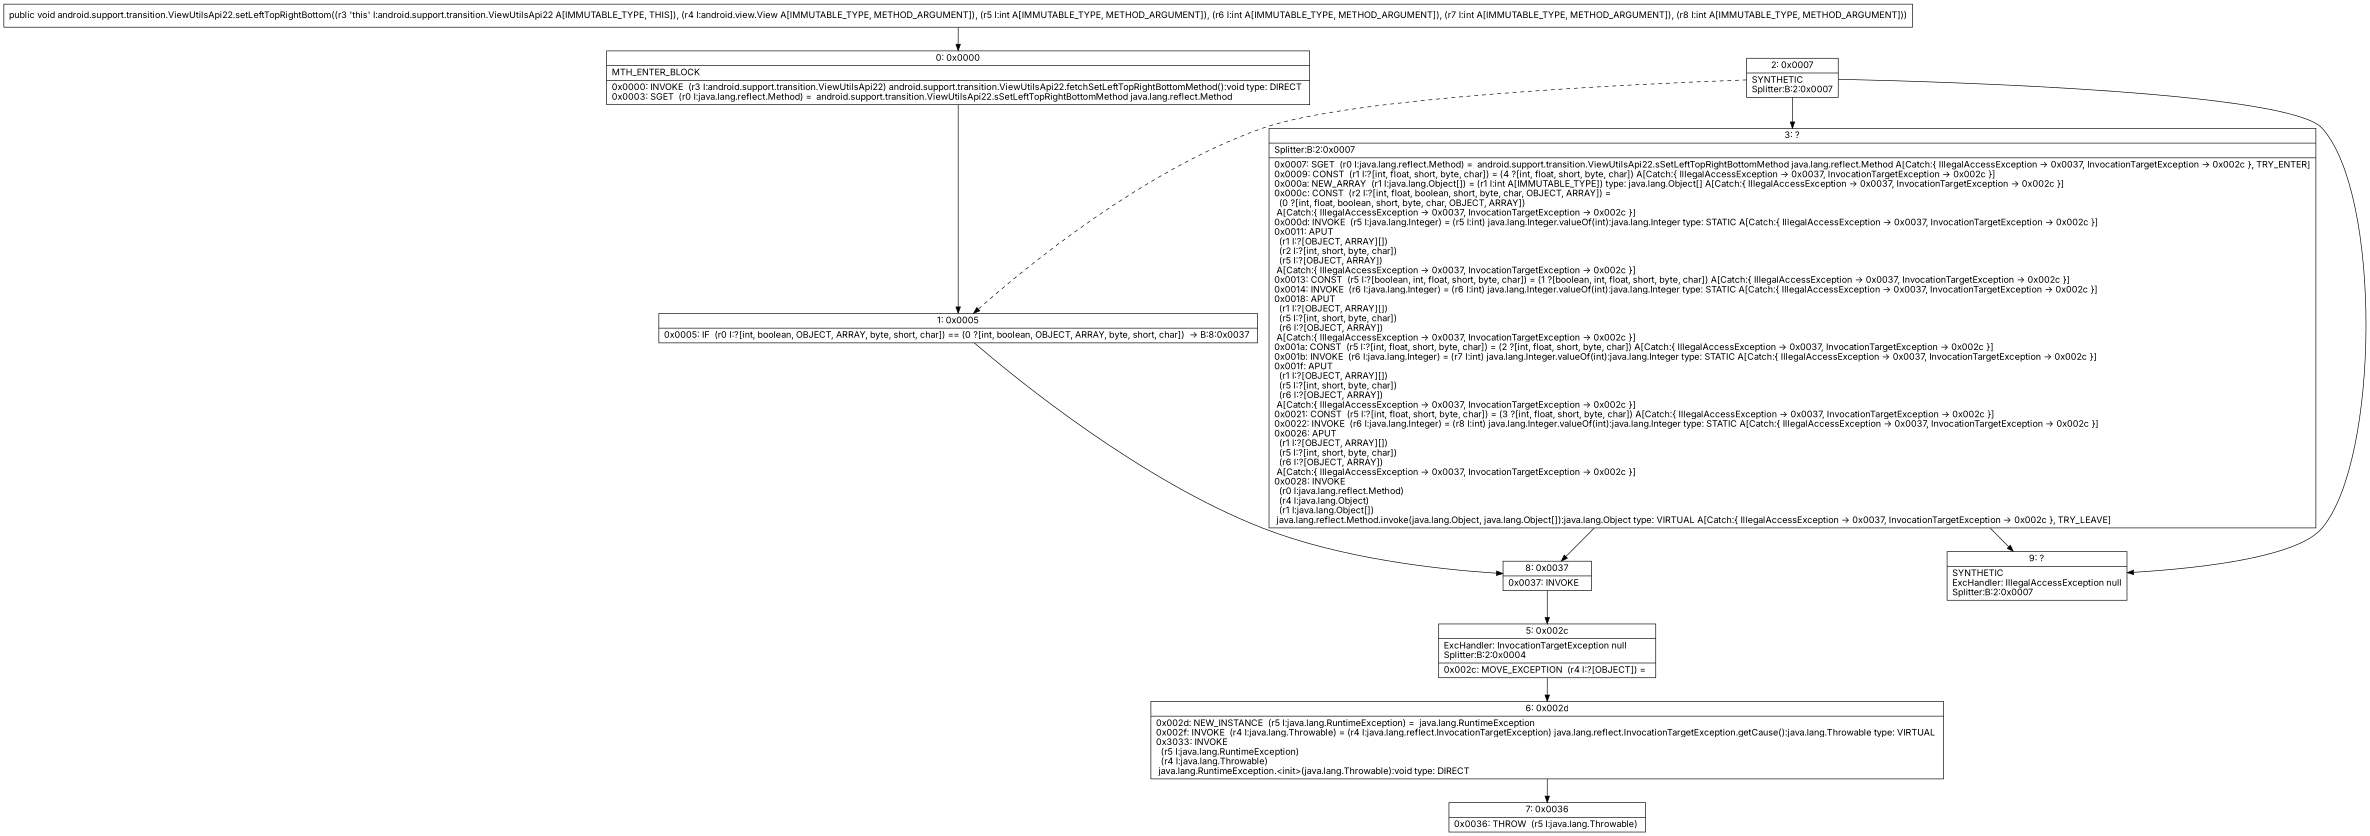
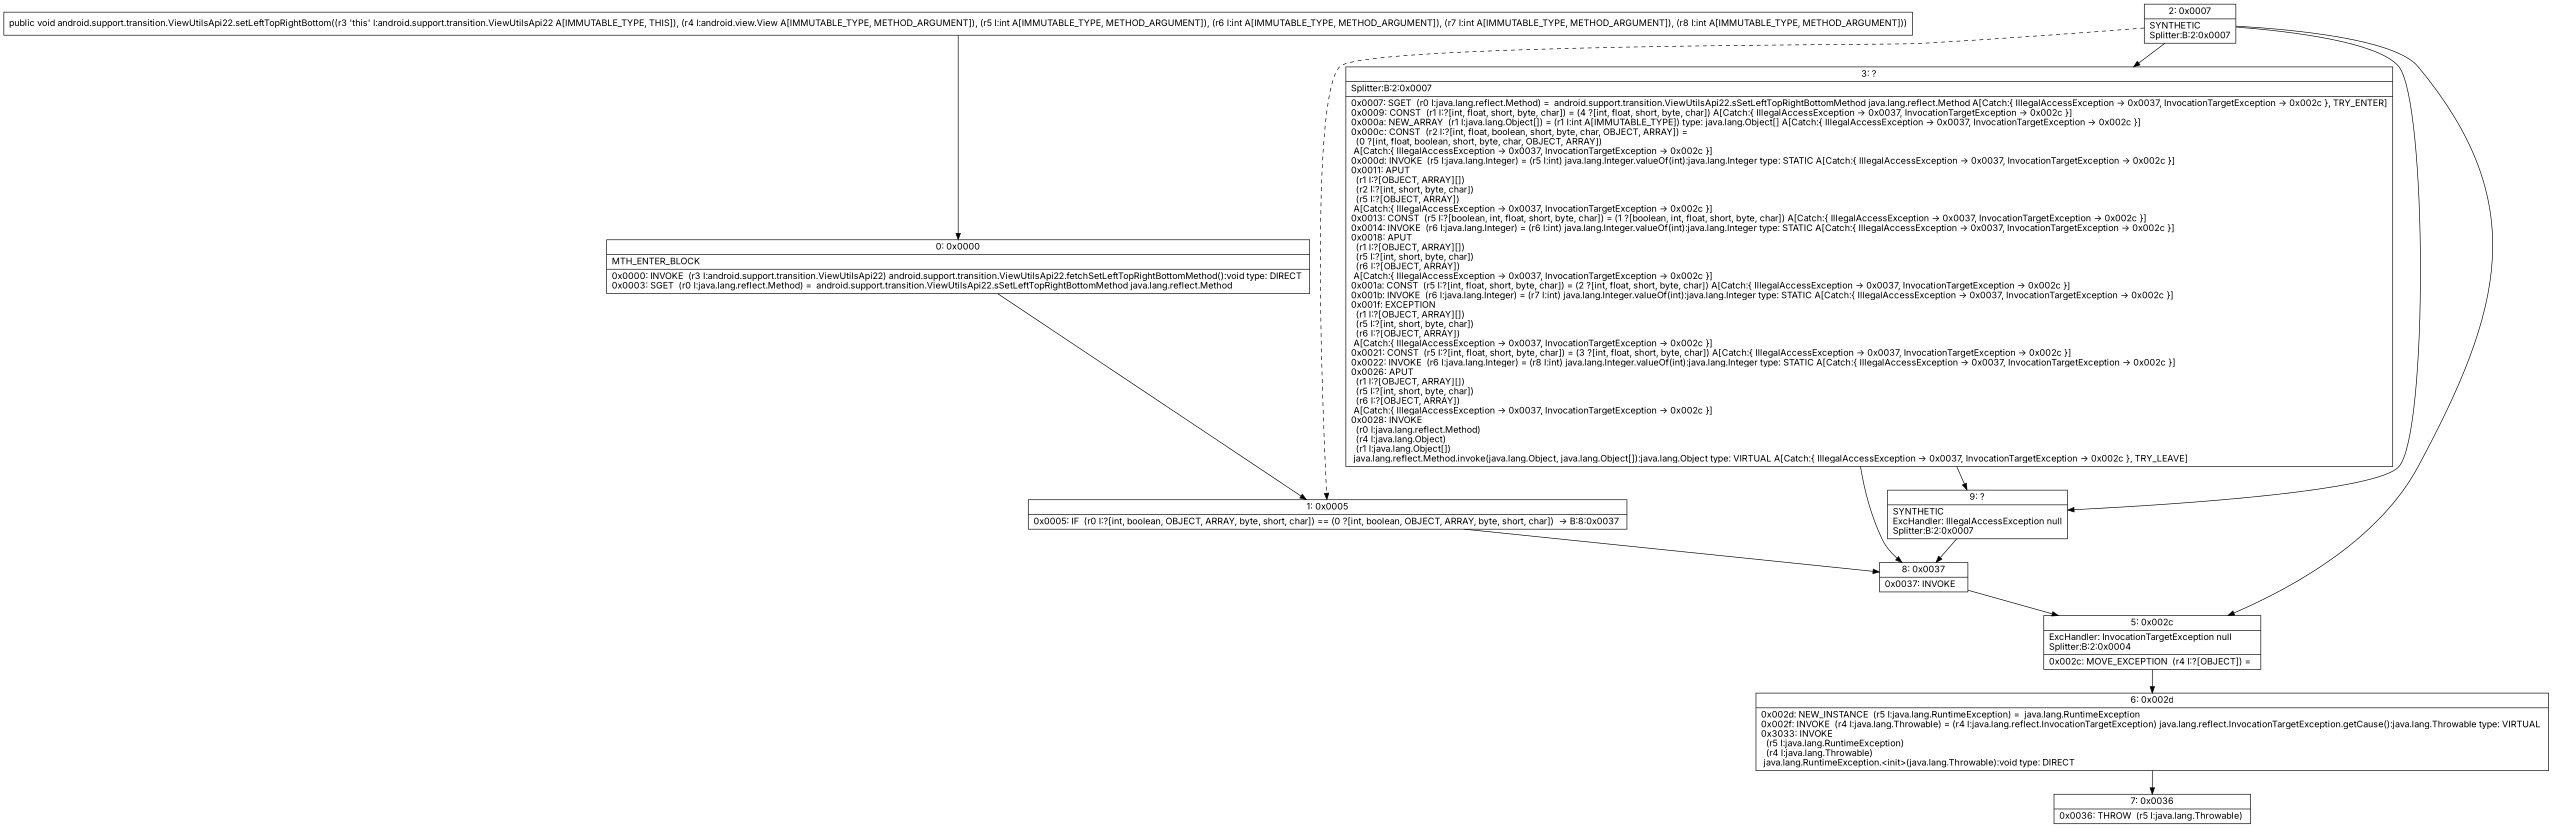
  digraph {
    fontname=Inter
    node [fontname=Inter shape=record]
    edge [fontname=Inter]
    n1 [label="{0\:\ 0x0000|MTH_ENTER_BLOCK\l|0x0000: INVOKE  (r3 I:android.support.transition.ViewUtilsApi22) android.support.transition.ViewUtilsApi22.fetchSetLeftTopRightBottomMethod():void type: DIRECT \l0x0003: SGET  (r0 I:java.lang.reflect.Method) =  android.support.transition.ViewUtilsApi22.sSetLeftTopRightBottomMethod java.lang.reflect.Method \l}"]
    n2 [label="{1\:\ 0x0005|0x0005: IF  (r0 I:?[int, boolean, OBJECT, ARRAY, byte, short, char]) == (0 ?[int, boolean, OBJECT, ARRAY, byte, short, char])  \-\> B:8:0x0037 \l}"]
    n3 [label="{8\:\ 0x0037|0x0037: INVOKE   \l}"]
    n4 [label="{2\:\ 0x0007|SYNTHETIC\lSplitter:B:2:0x0007\l}"]
-   n5 [label="{3\:\ ?|Splitter:B:2:0x0007\l|0x0007: SGET  (r0 I:java.lang.reflect.Method) =  android.support.transition.ViewUtilsApi22.sSetLeftTopRightBottomMethod java.lang.reflect.Method A[Catch:\{ IllegalAccessException \-\> 0x0037, InvocationTargetException \-\> 0x002c \}, TRY_ENTER]\l0x0009: CONST  (r1 I:?[int, float, short, byte, char]) = (4 ?[int, float, short, byte, char]) A[Catch:\{ IllegalAccessException \-\> 0x0037, InvocationTargetException \-\> 0x002c \}]\l0x000a: NEW_ARRAY  (r1 I:java.lang.Object[]) = (r1 I:int A[IMMUTABLE_TYPE]) type: java.lang.Object[] A[Catch:\{ IllegalAccessException \-\> 0x0037, InvocationTargetException \-\> 0x002c \}]\l0x000c: CONST  (r2 I:?[int, float, boolean, short, byte, char, OBJECT, ARRAY]) = \l  (0 ?[int, float, boolean, short, byte, char, OBJECT, ARRAY])\l A[Catch:\{ IllegalAccessException \-\> 0x0037, InvocationTargetException \-\> 0x002c \}]\l0x000d: INVOKE  (r5 I:java.lang.Integer) = (r5 I:int) java.lang.Integer.valueOf(int):java.lang.Integer type: STATIC A[Catch:\{ IllegalAccessException \-\> 0x0037, InvocationTargetException \-\> 0x002c \}]\l0x0011: APUT  \l  (r1 I:?[OBJECT, ARRAY][])\l  (r2 I:?[int, short, byte, char])\l  (r5 I:?[OBJECT, ARRAY])\l A[Catch:\{ IllegalAccessException \-\> 0x0037, InvocationTargetException \-\> 0x002c \}]\l0x0013: CONST  (r5 I:?[boolean, int, float, short, byte, char]) = (1 ?[boolean, int, float, short, byte, char]) A[Catch:\{ IllegalAccessException \-\> 0x0037, InvocationTargetException \-\> 0x002c \}]\l0x0014: INVOKE  (r6 I:java.lang.Integer) = (r6 I:int) java.lang.Integer.valueOf(int):java.lang.Integer type: STATIC A[Catch:\{ IllegalAccessException \-\> 0x0037, InvocationTargetException \-\> 0x002c \}]\l0x0018: APUT  \l  (r1 I:?[OBJECT, ARRAY][])\l  (r5 I:?[int, short, byte, char])\l  (r6 I:?[OBJECT, ARRAY])\l A[Catch:\{ IllegalAccessException \-\> 0x0037, InvocationTargetException \-\> 0x002c \}]\l0x001a: CONST  (r5 I:?[int, float, short, byte, char]) = (2 ?[int, float, short, byte, char]) A[Catch:\{ IllegalAccessException \-\> 0x0037, InvocationTargetException \-\> 0x002c \}]\l0x001b: INVOKE  (r6 I:java.lang.Integer) = (r7 I:int) java.lang.Integer.valueOf(int):java.lang.Integer type: STATIC A[Catch:\{ IllegalAccessException \-\> 0x0037, InvocationTargetException \-\> 0x002c \}]\l0x001f: APUT  \l  (r1 I:?[OBJECT, ARRAY][])\l  (r5 I:?[int, short, byte, char])\l  (r6 I:?[OBJECT, ARRAY])\l A[Catch:\{ IllegalAccessException \-\> 0x0037, InvocationTargetException \-\> 0x002c \}]\l0x0021: CONST  (r5 I:?[int, float, short, byte, char]) = (3 ?[int, float, short, byte, char]) A[Catch:\{ IllegalAccessException \-\> 0x0037, InvocationTargetException \-\> 0x002c \}]\l0x0022: INVOKE  (r6 I:java.lang.Integer) = (r8 I:int) java.lang.Integer.valueOf(int):java.lang.Integer type: STATIC A[Catch:\{ IllegalAccessException \-\> 0x0037, InvocationTargetException \-\> 0x002c \}]\l0x0026: APUT  \l  (r1 I:?[OBJECT, ARRAY][])\l  (r5 I:?[int, short, byte, char])\l  (r6 I:?[OBJECT, ARRAY])\l A[Catch:\{ IllegalAccessException \-\> 0x0037, InvocationTargetException \-\> 0x002c \}]\l0x0028: INVOKE  \l  (r0 I:java.lang.reflect.Method)\l  (r4 I:java.lang.Object)\l  (r1 I:java.lang.Object[])\l java.lang.reflect.Method.invoke(java.lang.Object, java.lang.Object[]):java.lang.Object type: VIRTUAL A[Catch:\{ IllegalAccessException \-\> 0x0037, InvocationTargetException \-\> 0x002c \}, TRY_LEAVE]\l}"]
+   n5 [label="{3\:\ ?|Splitter:B:2:0x0007\l|0x0007: SGET  (r0 I:java.lang.reflect.Method) =  android.support.transition.ViewUtilsApi22.sSetLeftTopRightBottomMethod java.lang.reflect.Method A[Catch:\{ IllegalAccessException \-\> 0x0037, InvocationTargetException \-\> 0x002c \}, TRY_ENTER]\l0x0009: CONST  (r1 I:?[int, float, short, byte, char]) = (4 ?[int, float, short, byte, char]) A[Catch:\{ IllegalAccessException \-\> 0x0037, InvocationTargetException \-\> 0x002c \}]\l0x000a: NEW_ARRAY  (r1 I:java.lang.Object[]) = (r1 I:int A[IMMUTABLE_TYPE]) type: java.lang.Object[] A[Catch:\{ IllegalAccessException \-\> 0x0037, InvocationTargetException \-\> 0x002c \}]\l0x000c: CONST  (r2 I:?[int, float, boolean, short, byte, char, OBJECT, ARRAY]) = \l  (0 ?[int, float, boolean, short, byte, char, OBJECT, ARRAY])\l A[Catch:\{ IllegalAccessException \-\> 0x0037, InvocationTargetException \-\> 0x002c \}]\l0x000d: INVOKE  (r5 I:java.lang.Integer) = (r5 I:int) java.lang.Integer.valueOf(int):java.lang.Integer type: STATIC A[Catch:\{ IllegalAccessException \-\> 0x0037, InvocationTargetException \-\> 0x002c \}]\l0x0011: APUT  \l  (r1 I:?[OBJECT, ARRAY][])\l  (r2 I:?[int, short, byte, char])\l  (r5 I:?[OBJECT, ARRAY])\l A[Catch:\{ IllegalAccessException \-\> 0x0037, InvocationTargetException \-\> 0x002c \}]\l0x0013: CONST  (r5 I:?[boolean, int, float, short, byte, char]) = (1 ?[boolean, int, float, short, byte, char]) A[Catch:\{ IllegalAccessException \-\> 0x0037, InvocationTargetException \-\> 0x002c \}]\l0x0014: INVOKE  (r6 I:java.lang.Integer) = (r6 I:int) java.lang.Integer.valueOf(int):java.lang.Integer type: STATIC A[Catch:\{ IllegalAccessException \-\> 0x0037, InvocationTargetException \-\> 0x002c \}]\l0x0018: APUT  \l  (r1 I:?[OBJECT, ARRAY][])\l  (r5 I:?[int, short, byte, char])\l  (r6 I:?[OBJECT, ARRAY])\l A[Catch:\{ IllegalAccessException \-\> 0x0037, InvocationTargetException \-\> 0x002c \}]\l0x001a: CONST  (r5 I:?[int, float, short, byte, char]) = (2 ?[int, float, short, byte, char]) A[Catch:\{ IllegalAccessException \-\> 0x0037, InvocationTargetException \-\> 0x002c \}]\l0x001b: INVOKE  (r6 I:java.lang.Integer) = (r7 I:int) java.lang.Integer.valueOf(int):java.lang.Integer type: STATIC A[Catch:\{ IllegalAccessException \-\> 0x0037, InvocationTargetException \-\> 0x002c \}]\l0x001f: EXCEPTION  \l  (r1 I:?[OBJECT, ARRAY][])\l  (r5 I:?[int, short, byte, char])\l  (r6 I:?[OBJECT, ARRAY])\l A[Catch:\{ IllegalAccessException \-\> 0x0037, InvocationTargetException \-\> 0x002c \}]\l0x0021: CONST  (r5 I:?[int, float, short, byte, char]) = (3 ?[int, float, short, byte, char]) A[Catch:\{ IllegalAccessException \-\> 0x0037, InvocationTargetException \-\> 0x002c \}]\l0x0022: INVOKE  (r6 I:java.lang.Integer) = (r8 I:int) java.lang.Integer.valueOf(int):java.lang.Integer type: STATIC A[Catch:\{ IllegalAccessException \-\> 0x0037, InvocationTargetException \-\> 0x002c \}]\l0x0026: APUT  \l  (r1 I:?[OBJECT, ARRAY][])\l  (r5 I:?[int, short, byte, char])\l  (r6 I:?[OBJECT, ARRAY])\l A[Catch:\{ IllegalAccessException \-\> 0x0037, InvocationTargetException \-\> 0x002c \}]\l0x0028: INVOKE  \l  (r0 I:java.lang.reflect.Method)\l  (r4 I:java.lang.Object)\l  (r1 I:java.lang.Object[])\l java.lang.reflect.Method.invoke(java.lang.Object, java.lang.Object[]):java.lang.Object type: VIRTUAL A[Catch:\{ IllegalAccessException \-\> 0x0037, InvocationTargetException \-\> 0x002c \}, TRY_LEAVE]\l}"]
    n6 [label="{5\:\ 0x002c|ExcHandler: InvocationTargetException null\lSplitter:B:2:0x0004\l|0x002c: MOVE_EXCEPTION  (r4 I:?[OBJECT]) =  \l}"]
    n7 [label="{9\:\ ?|SYNTHETIC\lExcHandler: IllegalAccessException null\lSplitter:B:2:0x0007\l}"]
    n8 [label="{6\:\ 0x002d|0x002d: NEW_INSTANCE  (r5 I:java.lang.RuntimeException) =  java.lang.RuntimeException \l0x002f: INVOKE  (r4 I:java.lang.Throwable) = (r4 I:java.lang.reflect.InvocationTargetException) java.lang.reflect.InvocationTargetException.getCause():java.lang.Throwable type: VIRTUAL \l0x3033: INVOKE  \l  (r5 I:java.lang.RuntimeException)\l  (r4 I:java.lang.Throwable)\l java.lang.RuntimeException.\<init\>(java.lang.Throwable):void type: DIRECT \l}"]
    n9 [label="{7\:\ 0x0036|0x0036: THROW  (r5 I:java.lang.Throwable) \l}"]
    n10 [label="{public void android.support.transition.ViewUtilsApi22.setLeftTopRightBottom((r3 'this' I:android.support.transition.ViewUtilsApi22 A[IMMUTABLE_TYPE, THIS]), (r4 I:android.view.View A[IMMUTABLE_TYPE, METHOD_ARGUMENT]), (r5 I:int A[IMMUTABLE_TYPE, METHOD_ARGUMENT]), (r6 I:int A[IMMUTABLE_TYPE, METHOD_ARGUMENT]), (r7 I:int A[IMMUTABLE_TYPE, METHOD_ARGUMENT]), (r8 I:int A[IMMUTABLE_TYPE, METHOD_ARGUMENT])) }"]
    n1 -> n2
    n2 -> n3
    n3 -> n6
    n4 -> n2 [style=dashed]
    n4 -> n5
+   n4 -> n6
    n4 -> n7
    n5 -> n3
    n5 -> n7
    n6 -> n8
+   n7 -> n3
    n8 -> n9
    n10 -> n1
  }
